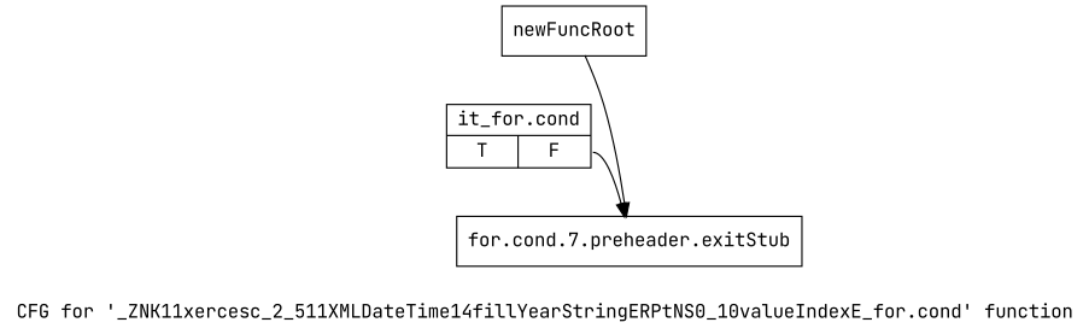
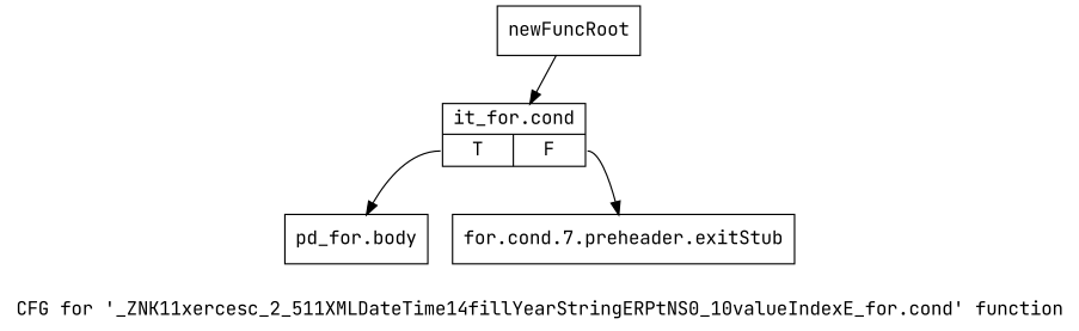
  digraph {
    fontname="JetBrains Mono"
    label="CFG for '_ZNK11xercesc_2_511XMLDateTime14fillYearStringERPtNS0_10valueIndexE_for.cond' function"
    node [fontname="JetBrains Mono" shape=record]
    edge [fontname="JetBrains Mono"]
    n1 [label="{newFuncRoot}"]
    n2 [label="{it_for.cond|{<s0>T|<s1>F}}"]
    n3 [label="{for.cond.7.preheader.exitStub}"]
-   n1 -> n3
+   n4 [label="{pd_for.body}"]
+   n1 -> n2
    n2 -> n3 [tailport=s1]
+   n2 -> n4 [tailport=s0]
  }
